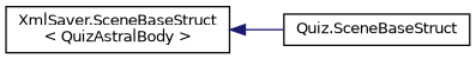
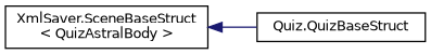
  digraph {
    rankdir=LR
    node [color=black fillcolor=white fontname=Helvetica fontsize=10 shape=record style=filled]
    n1 [height=0.2 label="XmlSaver.SceneBaseStruct\l\< QuizAstralBody \>" width=0.4]
-   n2 [height=0.2 label="Quiz.SceneBaseStruct" width=0.4]
+   n2 [height=0.2 label="Quiz.QuizBaseStruct" width=0.4]
    n1 -> n2 [color=midnightblue dir=back fontname=Helvetica fontsize=10 labelfontname=Helvetica labelfontsize=10 style=solid]
  }
